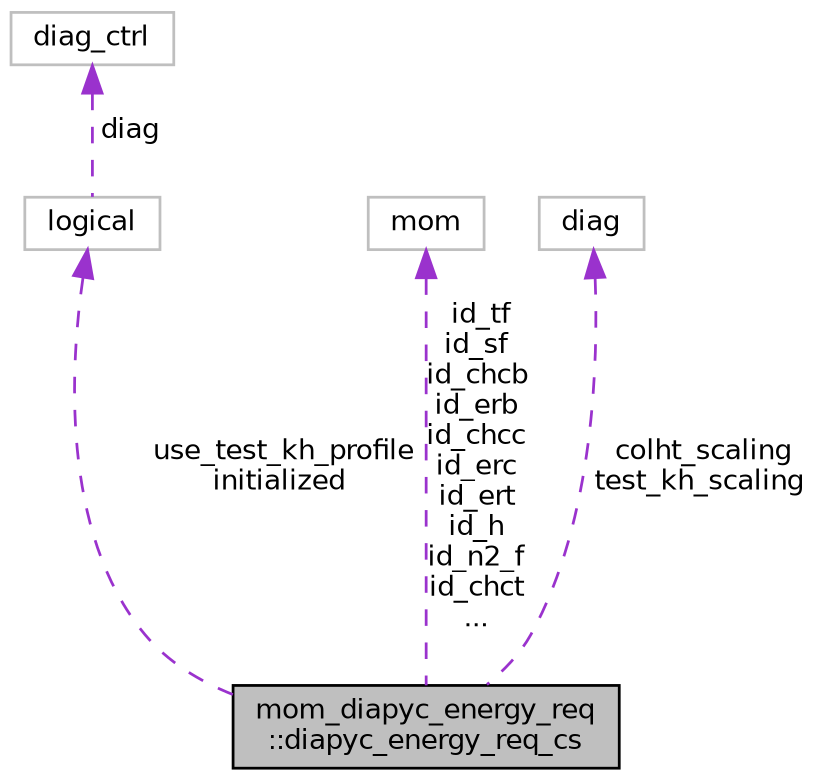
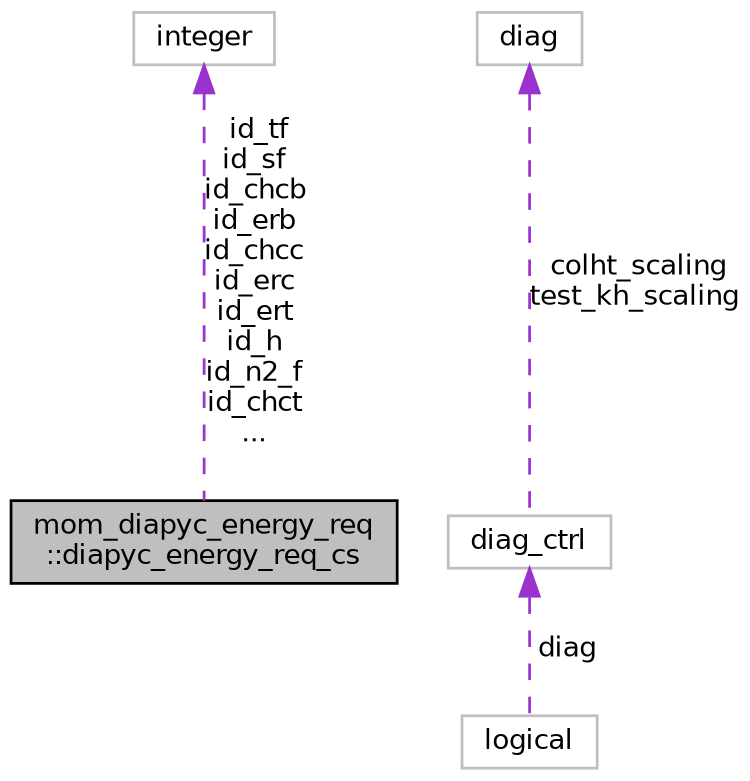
  digraph {
    node [color=grey75 fillcolor=white fontname=Helvetica fontsize=10 shape=record style=filled]
    edge [color=darkorchid3 dir=back fontname=Helvetica fontsize=10 labelfontname=Helvetica labelfontsize=10 style=dashed]
    n1 [color=black fillcolor=grey75 fontcolor=black height=0.2 label="mom_diapyc_energy_req\l::diapyc_energy_req_cs" width=0.4]
    n2 [height=0.2 label=logical width=0.4]
    n3 [height=0.2 label=diag_ctrl width=0.4]
-   n4 [height=0.2 label=mom width=0.4]
+   n4 [height=0.2 label=integer width=0.4]
    n5 [height=0.2 label=diag width=0.4]
-   n2 -> n1 [label=" use_test_kh_profile\ninitialized"]
    n3 -> n2 [label=" diag"]
    n4 -> n1 [label=" id_tf\nid_sf\nid_chcb\nid_erb\nid_chcc\nid_erc\nid_ert\nid_h\nid_n2_f\nid_chct\n..."]
-   n5 -> n1 [label=" colht_scaling\ntest_kh_scaling"]
+   n5 -> n3 [label=" colht_scaling\ntest_kh_scaling"]
  }
